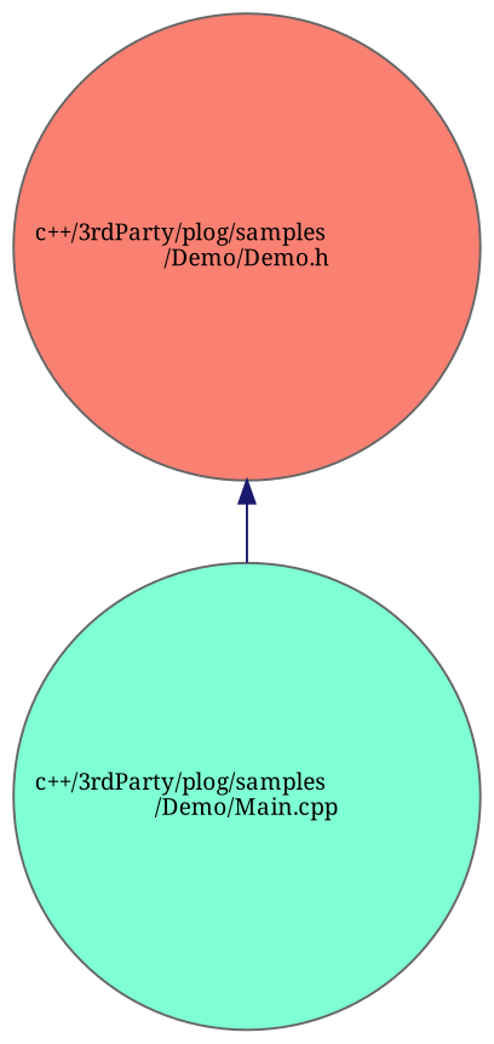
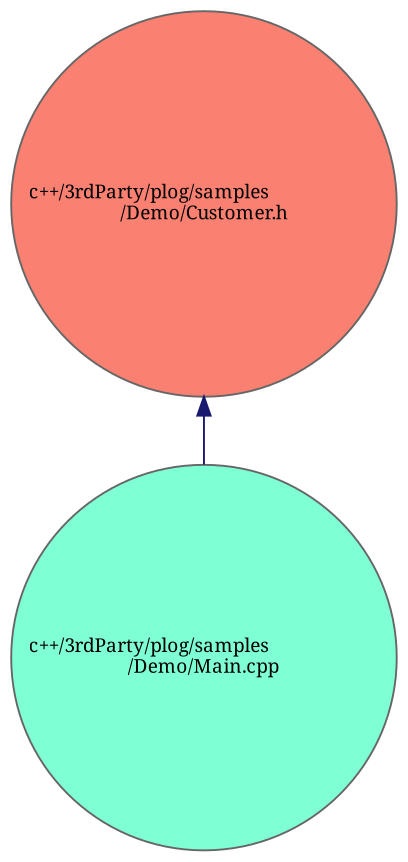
  digraph {
    fontname="Noto Serif"
    node [color=gray40 fontname="Noto Serif" fontsize=10 shape=circle style=filled]
-   n1 [fillcolor=salmon fontcolor=black height=0.2 label="c++/3rdParty/plog/samples\l/Demo/Demo.h" width=0.4]
+   n1 [fillcolor=salmon fontcolor=black height=0.2 label="c++/3rdParty/plog/samples\l/Demo/Customer.h" width=0.4]
    n2 [height=0.2 label="c++/3rdParty/plog/samples\l/Demo/Main.cpp" width=0.4 fillcolor=aquamarine]
    n1 -> n2 [color=midnightblue dir=back fontname="Noto Serif" fontsize=10 labelfontname=Helvetica labelfontsize=10 style=solid]
  }
